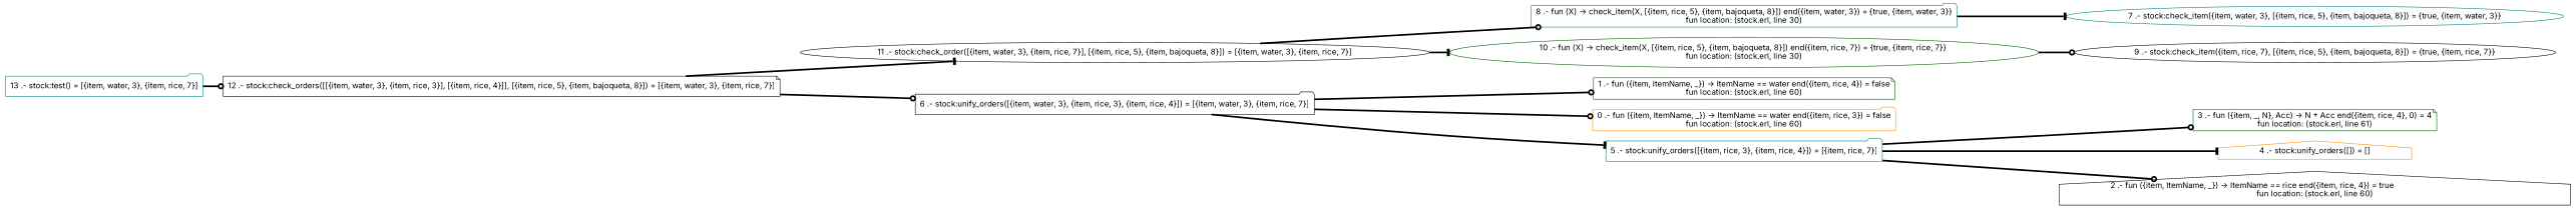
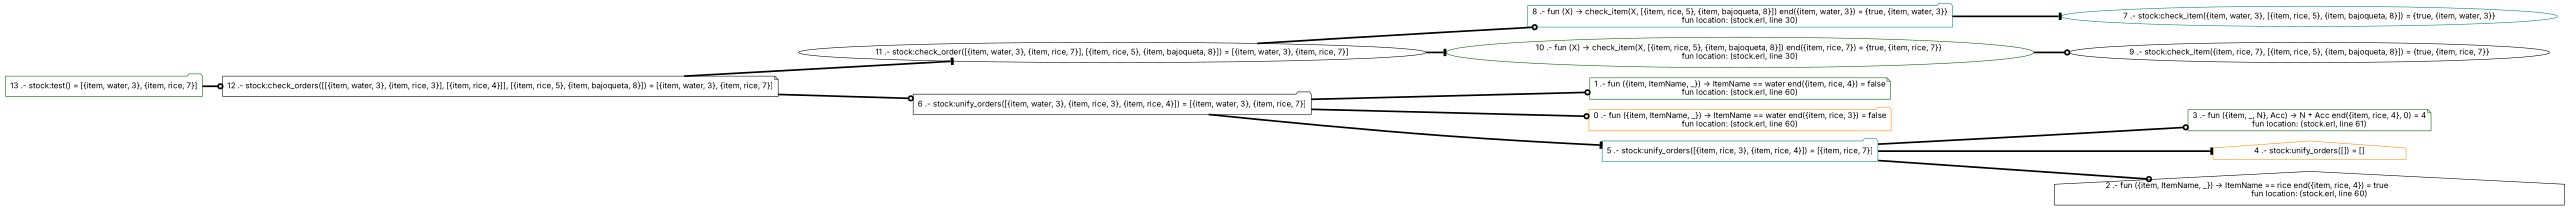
  digraph {
    rankdir=LR
    fontname=Inter
    node [shape=folder color=black fontname=Inter]
    edge [color=black penwidth=3 arrowhead=odot fontname=Inter]
-   n1 [label="13 .- stock:test() = [{item, water, 3}, {item, rice, 7}]" color=teal]
+   n1 [label="13 .- stock:test() = [{item, water, 3}, {item, rice, 7}]" color=darkgreen]
    n2 [label="12 .- stock:check_orders([[{item, water, 3}, {item, rice, 3}], [{item, rice, 4}]], [{item, rice, 5}, {item, bajoqueta, 8}]) = [{item, water, 3}, {item, rice, 7}]" shape=note]
    n3 [label="8 .- fun (X) -> check_item(X, [{item, rice, 5}, {item, bajoqueta, 8}]) end({item, water, 3}) = {true, {item, water, 3}}\lfun location: (stock.erl, line 30)" color=teal]
    n4 [label="7 .- stock:check_item({item, water, 3}, [{item, rice, 5}, {item, bajoqueta, 8}]) = {true, {item, water, 3}}" shape=ellipse color=teal]
    n5 [label="11 .- stock:check_order([{item, water, 3}, {item, rice, 7}], [{item, rice, 5}, {item, bajoqueta, 8}]) = [{item, water, 3}, {item, rice, 7}]" shape=ellipse]
    n6 [label="10 .- fun (X) -> check_item(X, [{item, rice, 5}, {item, bajoqueta, 8}]) end({item, rice, 7}) = {true, {item, rice, 7}}\lfun location: (stock.erl, line 30)" shape=ellipse color=darkgreen]
    n7 [label="1 .- fun ({item, ItemName, _}) -> ItemName == water end({item, rice, 4}) = false\lfun location: (stock.erl, line 60)" shape=note color=darkgreen]
    n8 [label="6 .- stock:unify_orders([{item, water, 3}, {item, rice, 3}, {item, rice, 4}]) = [{item, water, 3}, {item, rice, 7}]"]
    n9 [label="3 .- fun ({item, _, N}, Acc) -> N + Acc end({item, rice, 4}, 0) = 4\lfun location: (stock.erl, line 61)" shape=note color=darkgreen]
    n10 [label="9 .- stock:check_item({item, rice, 7}, [{item, rice, 5}, {item, bajoqueta, 8}]) = {true, {item, rice, 7}}" shape=ellipse]
    n11 [label="4 .- stock:unify_orders([]) = []" shape=house color=darkorange]
    n12 [label="0 .- fun ({item, ItemName, _}) -> ItemName == water end({item, rice, 3}) = false\lfun location: (stock.erl, line 60)" color=darkorange]
    n13 [label="5 .- stock:unify_orders([{item, rice, 3}, {item, rice, 4}]) = [{item, rice, 7}]" color=teal]
    n14 [label="2 .- fun ({item, ItemName, _}) -> ItemName == rice end({item, rice, 4}) = true\lfun location: (stock.erl, line 60)" shape=house]
    n1 -> n2
    n2 -> n5 [arrowhead=tee]
    n2 -> n8
    n3 -> n4 [arrowhead=tee]
    n5 -> n3
    n5 -> n6 [arrowhead=tee]
    n6 -> n10
    n8 -> n7
    n8 -> n12
    n8 -> n13 [arrowhead=tee]
    n13 -> n9
    n13 -> n11 [arrowhead=tee]
    n13 -> n14
  }
